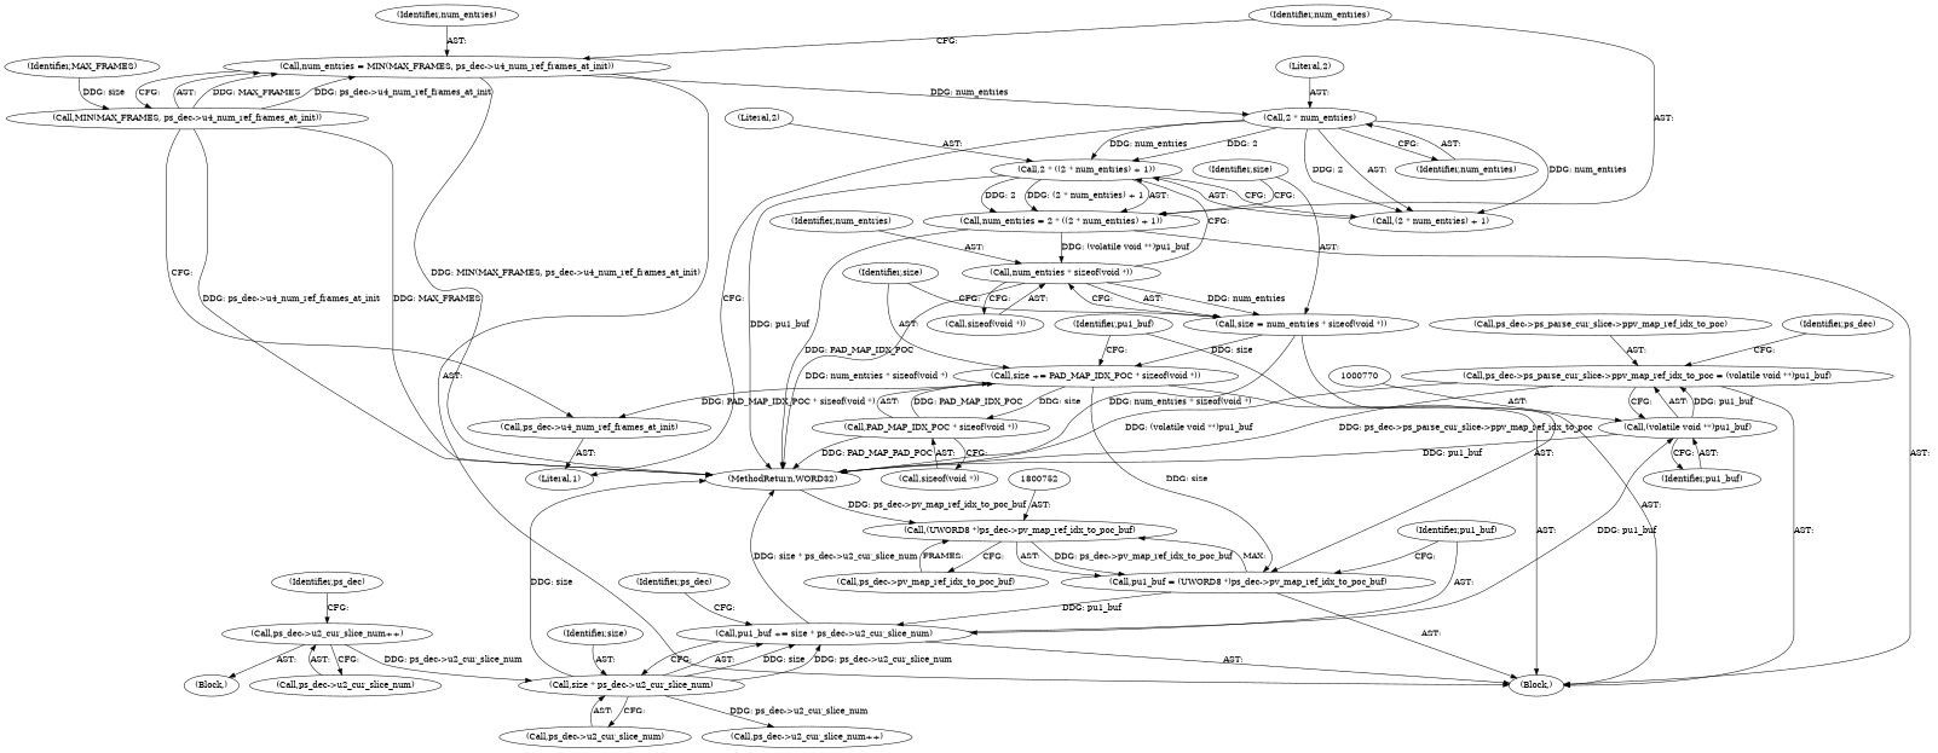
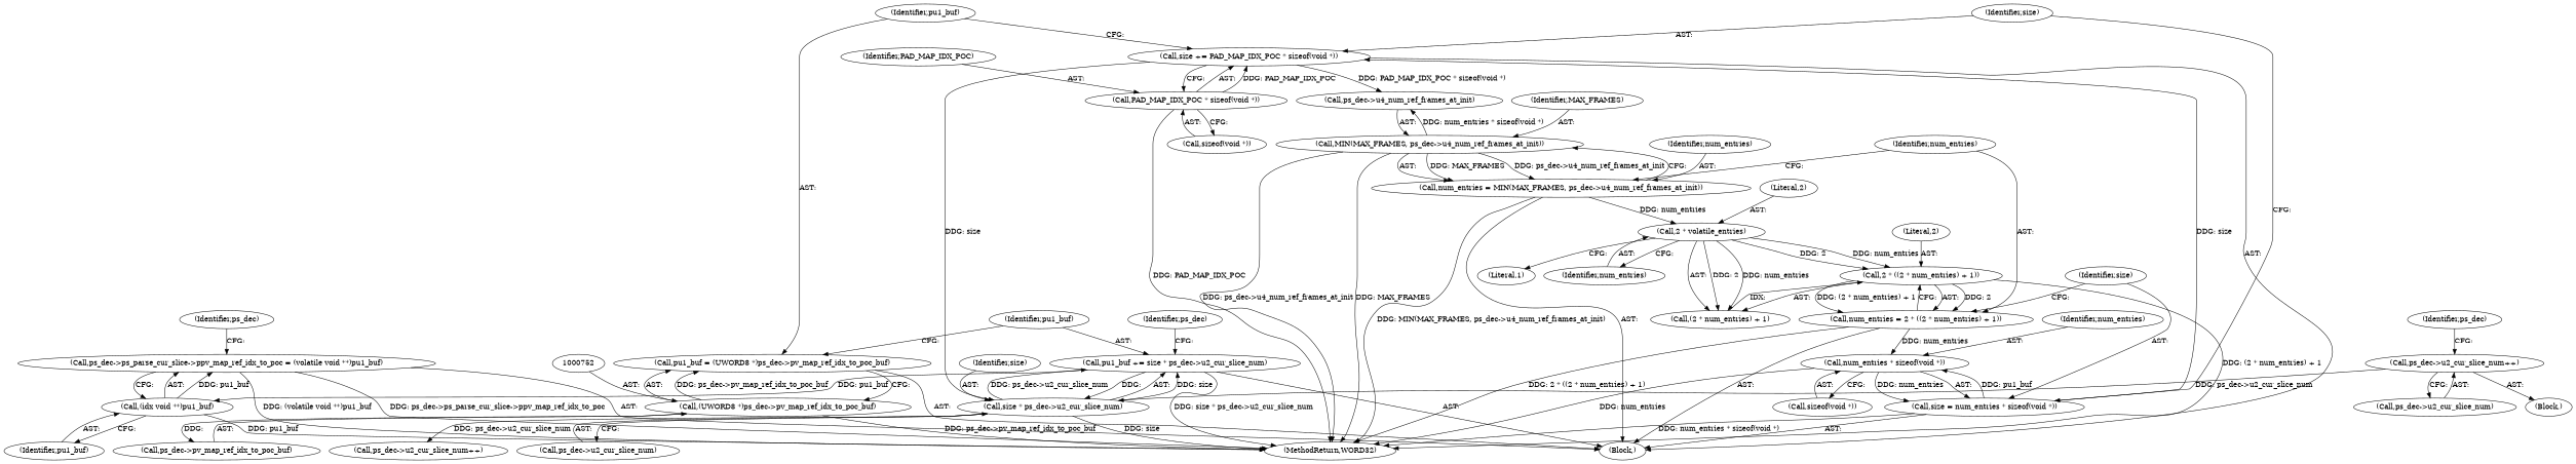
  digraph {
    n1 [label="(Call,ps_dec->ps_parse_cur_slice->ppv_map_ref_idx_to_poc = (volatile void **)pu1_buf)"]
-   n2 [label="(Call,(volatile void **)pu1_buf)"]
+   n2 [label="(Call,(idx void **)pu1_buf)"]
    n3 [label="(Block,)"]
    n4 [label="(MethodReturn,WORD32)"]
    n5 [label="(Identifier,pu1_buf)"]
    n6 [label="(Call,pu1_buf += size * ps_dec->u2_cur_slice_num)"]
    n7 [label="(Call,size * ps_dec->u2_cur_slice_num)"]
    n8 [label="(Call,ps_dec->u2_cur_slice_num)"]
    n9 [label="(Call,ps_dec->u2_cur_slice_num++)"]
    n10 [label="(Call,size += PAD_MAP_IDX_POC * sizeof(void *))"]
    n11 [label="(Call,PAD_MAP_IDX_POC * sizeof(void *))"]
    n12 [label="(Call,ps_dec->u4_num_ref_frames_at_init)"]
    n13 [label="(Call,sizeof(void *))"]
    n14 [label="(Call,size = num_entries * sizeof(void *))"]
    n15 [label="(Call,num_entries * sizeof(void *))"]
    n16 [label="(Call,sizeof(void *))"]
    n17 [label="(Call,num_entries = 2 * ((2 * num_entries) + 1))"]
    n18 [label="(Call,2 * ((2 * num_entries) + 1))"]
    n19 [label="(Call,(2 * num_entries) + 1)"]
-   n20 [label="(Call,2 * num_entries)"]
+   n20 [label="(Call,2 * volatile_entries)"]
    n21 [label="(Identifier,num_entries)"]
    n22 [label="(Literal,1)"]
    n23 [label="(Call,num_entries = MIN(MAX_FRAMES, ps_dec->u4_num_ref_frames_at_init))"]
    n24 [label="(Call,MIN(MAX_FRAMES, ps_dec->u4_num_ref_frames_at_init))"]
    n25 [label="(Call,ps_dec->u2_cur_slice_num++)"]
    n26 [label="(Call,ps_dec->u2_cur_slice_num)"]
    n27 [label="(Block,)"]
    n28 [label="(Call,pu1_buf = (UWORD8 *)ps_dec->pv_map_ref_idx_to_poc_buf)"]
    n29 [label="(Call,(UWORD8 *)ps_dec->pv_map_ref_idx_to_poc_buf)"]
    n30 [label="(Call,ps_dec->pv_map_ref_idx_to_poc_buf)"]
    n31 [label="(Literal,2)"]
    n32 [label="(Identifier,ps_dec)"]
    n33 [label="(Identifier,num_entries)"]
    n34 [label="(Identifier,ps_dec)"]
+   n35 [label="(Identifier,PAD_MAP_IDX_POC)"]
    n36 [label="(Identifier,num_entries)"]
    n37 [label="(Literal,2)"]
    n38 [label="(Identifier,num_entries)"]
    n39 [label="(Identifier,pu1_buf)"]
    n40 [label="(Identifier,MAX_FRAMES)"]
    n41 [label="(Identifier,ps_dec)"]
    n42 [label="(Identifier,size)"]
    n43 [label="(Identifier,pu1_buf)"]
    n44 [label="(Identifier,size)"]
-   n45 [label="(Call,ps_dec->ps_parse_cur_slice->ppv_map_ref_idx_to_poc)"]
    n46 [label="(Identifier,size)"]
-   1000770
-   1000752 [label=1800752]
+   1000752
    n1 -> n2 [label="CFG: "]
    n1 -> n3 [label="AST: "]
    n1 -> n4 [label="DDG: (volatile void **)pu1_buf"]
    n1 -> n4 [label="DDG: ps_dec->ps_parse_cur_slice->ppv_map_ref_idx_to_poc"]
    n2 -> n1 [label="AST: "]
    n2 -> n1 [label="DDG: pu1_buf"]
    n2 -> n4 [label="DDG: pu1_buf"]
    n2 -> n5 [label="CFG: "]
    n5 -> n2 [label="AST: "]
    n6 -> n2 [label="DDG: pu1_buf"]
    n6 -> n3 [label="AST: "]
    n6 -> n4 [label="DDG: size * ps_dec->u2_cur_slice_num"]
-   n6 -> n7 [label="CFG: "]
+   n6 -> n7 [label="DDG: "]
    n7 -> n4 [label="DDG: size"]
    n7 -> n6 [label="AST: "]
    n7 -> n6 [label="DDG: size"]
    n7 -> n6 [label="DDG: ps_dec->u2_cur_slice_num"]
    n7 -> n8 [label="CFG: "]
    n7 -> n9 [label="DDG: ps_dec->u2_cur_slice_num"]
    n8 -> n7 [label="AST: "]
    n10 -> n3 [label="AST: "]
-   n10 -> n28 [label="DDG: size"]
-   n10 -> n11 [label="DDG: size"]
+   n10 -> n7 [label="DDG: size"]
+   n10 -> n11 [label="CFG: "]
    n10 -> n12 [label="DDG: PAD_MAP_IDX_POC * sizeof(void *)"]
-   n11 -> n4 [label="DDG: PAD_MAP_PAD_POC"]
+   n11 -> n4 [label="DDG: PAD_MAP_IDX_POC"]
    n11 -> n10 [label="AST: "]
    n11 -> n10 [label="DDG: PAD_MAP_IDX_POC"]
    n11 -> n13 [label="CFG: "]
-   n12 -> n22 [label="AST: "]
+   n12 -> n24 [label="AST: "]
    n13 -> n11 [label="AST: "]
    n14 -> n3 [label="AST: "]
    n14 -> n4 [label="DDG: num_entries * sizeof(void *)"]
    n14 -> n10 [label="DDG: size"]
-   n14 -> n15 [label="CFG: "]
-   n15 -> n4 [label="DDG: num_entries * sizeof(void *)"]
+   n14 -> n15 [label="DDG: pu1_buf"]
+   n15 -> n4 [label="DDG: num_entries"]
    n15 -> n14 [label="AST: "]
    n15 -> n14 [label="DDG: num_entries"]
    n15 -> n16 [label="CFG: "]
    n16 -> n15 [label="AST: "]
    n17 -> n3 [label="AST: "]
-   n17 -> n4 [label="DDG: PAD_MAP_IDX_POC"]
-   n17 -> n15 [label="DDG: (volatile void **)pu1_buf"]
-   n15 -> n18 [label="CFG: "]
-   n18 -> n4 [label="DDG: pu1_buf"]
+   n17 -> n4 [label="DDG: 2 * ((2 * num_entries) + 1)"]
+   n17 -> n15 [label="DDG: num_entries"]
+   n17 -> n18 [label="CFG: "]
+   n18 -> n4 [label="DDG: (2 * num_entries) + 1"]
    n18 -> n17 [label="AST: "]
    n18 -> n17 [label="DDG: 2"]
    n18 -> n17 [label="DDG: (2 * num_entries) + 1"]
-   n18 -> n19 [label="CFG: "]
-   n19 -> n18 [label="AST: "]
+   n18 -> n19 [label="AST: "]
+   n19 -> n18 [label="IDX: "]
    n20 -> n18 [label="DDG: 2"]
    n20 -> n18 [label="DDG: num_entries"]
    n20 -> n19 [label="AST: "]
    n20 -> n19 [label="DDG: 2"]
    n20 -> n19 [label="DDG: num_entries"]
    n20 -> n21 [label="CFG: "]
    n20 -> n22 [label="CFG: "]
    n21 -> n20 [label="AST: "]
    n23 -> n3 [label="AST: "]
    n23 -> n4 [label="DDG: MIN(MAX_FRAMES, ps_dec->u4_num_ref_frames_at_init)"]
    n23 -> n20 [label="DDG: num_entries"]
    n23 -> n24 [label="CFG: "]
    n24 -> n4 [label="DDG: MAX_FRAMES"]
    n24 -> n4 [label="DDG: ps_dec->u4_num_ref_frames_at_init"]
-   n24 -> n12 [label="CFG: "]
+   n24 -> n12 [label="DDG: num_entries * sizeof(void *)"]
    n24 -> n23 [label="AST: "]
    n24 -> n23 [label="DDG: MAX_FRAMES"]
    n24 -> n23 [label="DDG: ps_dec->u4_num_ref_frames_at_init"]
    n25 -> n7 [label="DDG: ps_dec->u2_cur_slice_num"]
    n25 -> n26 [label="CFG: "]
    n25 -> n27 [label="AST: "]
    n26 -> n25 [label="AST: "]
    n28 -> n3 [label="AST: "]
-   n28 -> n6 [label="DDG: pu1_buf"]
-   n28 -> n29 [label="MAX: "]
-   n4 -> n29 [label="DDG: ps_dec->pv_map_ref_idx_to_poc_buf"]
+   n28 -> n29 [label="CFG: "]
+   n29 -> n4 [label="DDG: ps_dec->pv_map_ref_idx_to_poc_buf"]
    n29 -> n28 [label="AST: "]
    n29 -> n28 [label="DDG: ps_dec->pv_map_ref_idx_to_poc_buf"]
-   n29 -> n30 [label="CFG: "]
-   n30 -> n29 [label="FRAMES: "]
+   n29 -> n30 [label="DDG: "]
+   n30 -> n29 [label="AST: "]
    n31 -> n18 [label="AST: "]
    n32 -> n6 [label="CFG: "]
    n33 -> n17 [label="AST: "]
    n33 -> n23 [label="CFG: "]
    n34 -> n1 [label="CFG: "]
+   n35 -> n11 [label="AST: "]
    n36 -> n15 [label="AST: "]
    n37 -> n20 [label="AST: "]
    n38 -> n23 [label="AST: "]
    n39 -> n10 [label="CFG: "]
    n39 -> n28 [label="AST: "]
-   n40 -> n24 [label="DDG: size"]
+   n40 -> n24 [label="AST: "]
    n41 -> n25 [label="CFG: "]
    n42 -> n7 [label="AST: "]
    n43 -> n6 [label="AST: "]
    n43 -> n28 [label="CFG: "]
    n44 -> n14 [label="AST: "]
    n44 -> n17 [label="CFG: "]
-   n45 -> n1 [label="AST: "]
    n46 -> n10 [label="AST: "]
    n46 -> n14 [label="CFG: "]
-   1000770 -> n2 [label="AST: "]
    1000752 -> n29 [label="AST: "]
  }
